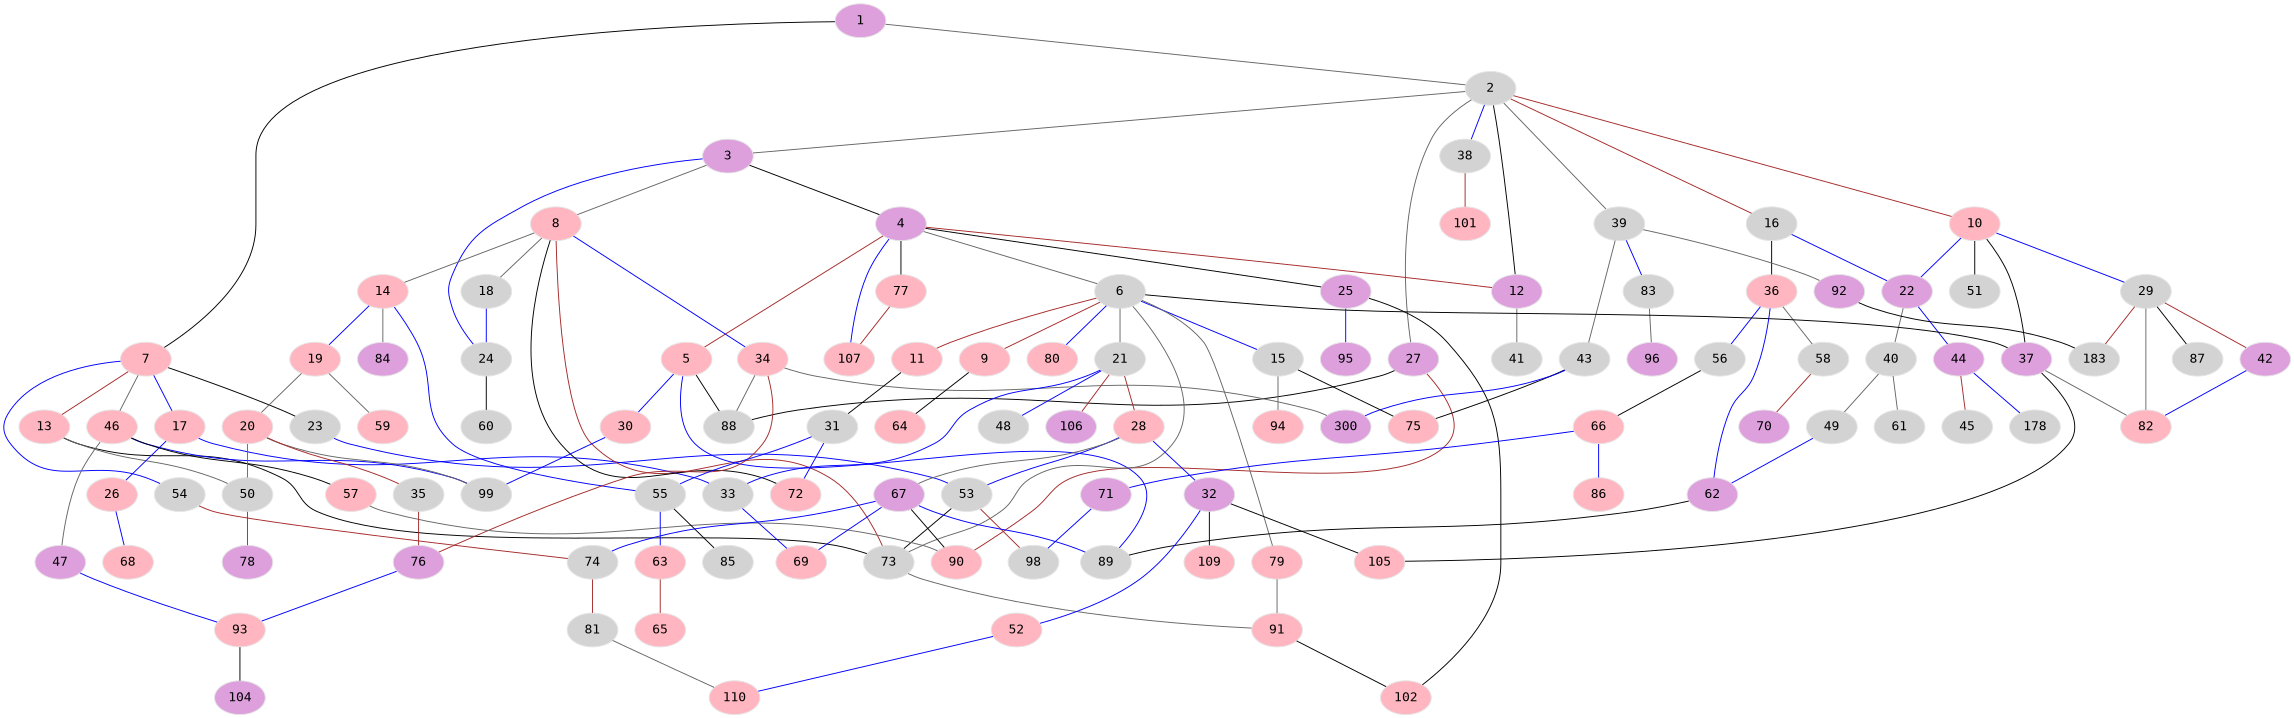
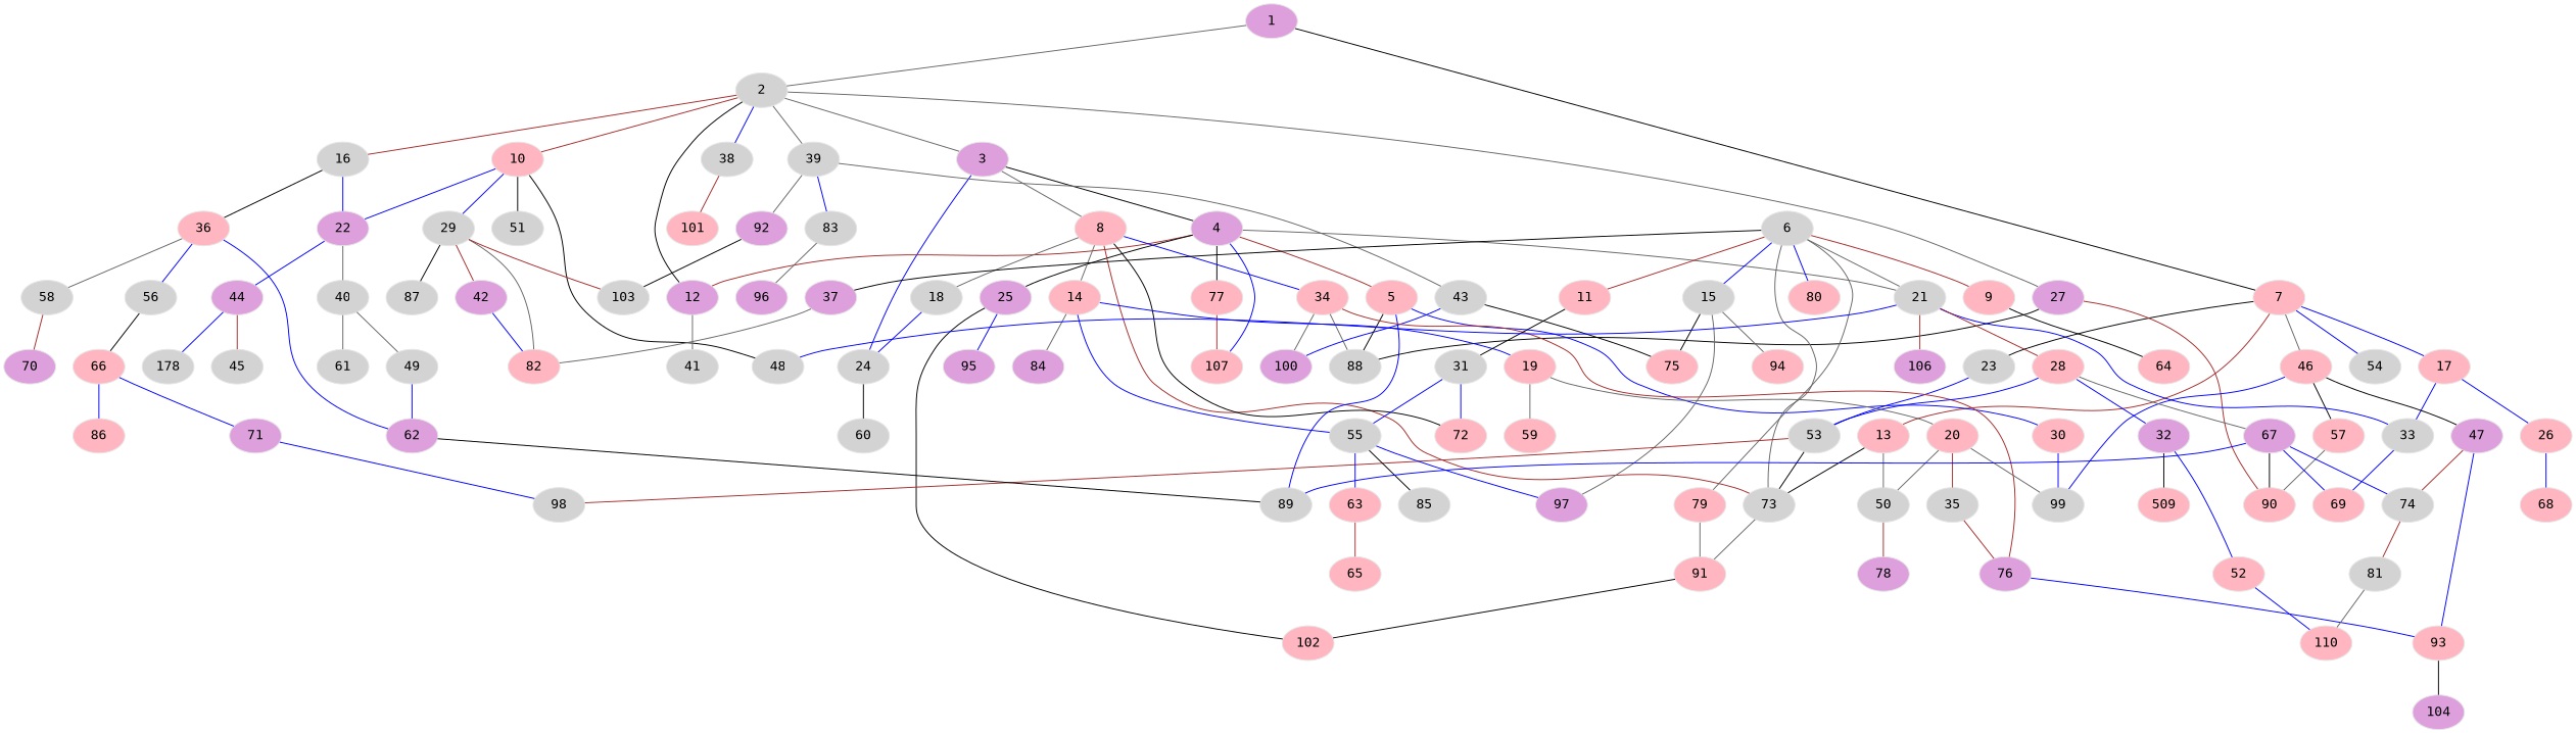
  graph {
    fontname="DejaVu Sans Mono"
    node [color=gray90 fillcolor=lightpink fontname="DejaVu Sans Mono" style=filled]
    edge [color=blue fontname="DejaVu Sans Mono"]
    1 [fillcolor=plum]
    2 [fillcolor=lightgrey]
    7
    3 [fillcolor=plum]
    10
    12 [fillcolor=plum]
    16 [fillcolor=lightgrey]
    27 [fillcolor=plum]
    38 [fillcolor=lightgrey]
    39 [fillcolor=lightgrey]
    13
    17
    23 [fillcolor=lightgrey]
    46
    54 [fillcolor=lightgrey]
    4 [fillcolor=plum]
    8
    24 [fillcolor=lightgrey]
    22 [fillcolor=plum]
    29 [fillcolor=lightgrey]
    48 [fillcolor=lightgrey]
    51 [fillcolor=lightgrey]
    41 [fillcolor=lightgrey]
    36
    88 [fillcolor=lightgrey]
    90
    101
    43 [fillcolor=lightgrey]
    83 [fillcolor=lightgrey]
    92 [fillcolor=plum]
    5
    6 [fillcolor=lightgrey]
    25 [fillcolor=plum]
    77
    107
    73 [fillcolor=lightgrey]
    14
    18 [fillcolor=lightgrey]
    34
    72
    60 [fillcolor=lightgrey]
    30
    89 [fillcolor=lightgrey]
    9
    11
    15 [fillcolor=lightgrey]
    21 [fillcolor=lightgrey]
    37 [fillcolor=plum]
    79
    80
    95 [fillcolor=plum]
    102
    99 [fillcolor=lightgrey]
    64
    31 [fillcolor=lightgrey]
    75
    94
+   97 [fillcolor=plum]
    33 [fillcolor=lightgrey]
    28
    106 [fillcolor=plum]
    82
-   105
    91
    50 [fillcolor=lightgrey]
    26
    53 [fillcolor=lightgrey]
    47 [fillcolor=plum]
    57
    74 [fillcolor=lightgrey]
    19
    55 [fillcolor=lightgrey]
    84 [fillcolor=plum]
    76 [fillcolor=plum]
-   100 [fillcolor=plum label=300]
+   100 [fillcolor=plum]
    40 [fillcolor=lightgrey]
    44 [fillcolor=plum]
    42 [fillcolor=plum]
    87 [fillcolor=lightgrey]
-   103 [fillcolor=lightgrey label=183]
+   103 [fillcolor=lightgrey]
    78 [fillcolor=plum]
    20
    59
    63
    85 [fillcolor=lightgrey]
    56 [fillcolor=lightgrey]
    58 [fillcolor=lightgrey]
    62 [fillcolor=plum]
    68
    69
    35 [fillcolor=lightgrey]
    32 [fillcolor=plum]
    67 [fillcolor=plum]
    49 [fillcolor=lightgrey]
    61 [fillcolor=lightgrey]
    45 [fillcolor=lightgrey]
    n97 [fillcolor=lightgrey label=178]
    98 [fillcolor=lightgrey]
    52
-   109
+   109 [label=509]
    110
    93
    66
    70 [fillcolor=plum]
    96 [fillcolor=plum]
    81 [fillcolor=lightgrey]
    65
    71 [fillcolor=plum]
    86
    104 [fillcolor=plum]
    1 -- 2 [color=gray40]
    1 -- 7 [color=black]
    2 -- 3 [color=gray40]
    2 -- 10 [color=brown]
    2 -- 12 [color=black]
    2 -- 16 [color=brown]
    2 -- 27 [color=gray40]
    2 -- 38
    2 -- 39 [color=gray40]
    7 -- 13 [color=brown]
    7 -- 17
    7 -- 23 [color=black]
    7 -- 46 [color=gray40]
    7 -- 54
    3 -- 4 [color=black]
    3 -- 8 [color=gray40]
    3 -- 24
    10 -- 22
    10 -- 29
-   10 -- 37 [color=black]
+   10 -- 48 [color=black]
    10 -- 51 [color=black]
    12 -- 41 [color=gray40]
    16 -- 22
    16 -- 36 [color=black]
    27 -- 88 [color=black]
    27 -- 90 [color=brown]
    38 -- 101 [color=brown]
    39 -- 43 [color=gray40]
    39 -- 83
    39 -- 92 [color=gray40]
    13 -- 73 [color=black]
    13 -- 50 [color=gray40]
    17 -- 33
    17 -- 26
    23 -- 53
    46 -- 99
-   46 -- 47 [color=gray40]
+   46 -- 47 [color=black]
    46 -- 57 [color=black]
-   54 -- 74 [color=brown]
+   47 -- 74 [color=brown]
    4 -- 12 [color=brown]
    4 -- 5 [color=brown]
-   4 -- 6 [color=gray40]
+   4 -- 21 [color=gray40]
    4 -- 25 [color=black]
    4 -- 77 [color=black]
    4 -- 107
    8 -- 73 [color=brown]
    8 -- 14 [color=gray40]
    8 -- 18 [color=gray40]
    8 -- 34
    8 -- 72 [color=black]
    24 -- 60 [color=black]
    22 -- 40 [color=gray40]
    22 -- 44
    29 -- 82 [color=gray40]
    29 -- 42 [color=brown]
    29 -- 87 [color=black]
    29 -- 103 [color=brown]
    36 -- 56
    36 -- 58 [color=gray40]
    36 -- 62
    43 -- 75 [color=black]
    43 -- 100
    83 -- 96 [color=gray40]
    92 -- 103 [color=black]
    5 -- 88 [color=black]
    5 -- 30
    5 -- 89
    6 -- 73 [color=gray40]
    6 -- 9 [color=brown]
    6 -- 11 [color=brown]
    6 -- 15
    6 -- 21 [color=gray40]
    6 -- 37 [color=black]
    6 -- 79 [color=gray40]
    6 -- 80
    25 -- 95
    25 -- 102 [color=black]
    77 -- 107 [color=brown]
    73 -- 91 [color=gray40]
    14 -- 19
    14 -- 55
    14 -- 84 [color=gray40]
    18 -- 24
    34 -- 88 [color=gray40]
    34 -- 76 [color=brown]
    34 -- 100 [color=gray40]
    30 -- 99
    9 -- 64 [color=black]
    11 -- 31 [color=black]
    15 -- 75 [color=black]
    15 -- 94 [color=gray40]
+   15 -- 97 [color=gray40]
    21 -- 48
    21 -- 33
    21 -- 28 [color=brown]
    21 -- 106 [color=brown]
    37 -- 82 [color=gray40]
-   37 -- 105 [color=black]
    79 -- 91 [color=gray40]
    31 -- 72
    31 -- 55
    33 -- 69
    28 -- 53
    28 -- 32
    28 -- 67 [color=gray40]
    91 -- 102 [color=black]
    50 -- 78 [color=brown]
    26 -- 68
    53 -- 73 [color=black]
    53 -- 98 [color=brown]
    47 -- 93
    57 -- 90 [color=gray40]
    74 -- 81 [color=brown]
    19 -- 20 [color=gray40]
    19 -- 59 [color=gray40]
+   55 -- 97
    55 -- 63
    55 -- 85 [color=black]
    76 -- 93
    40 -- 49 [color=gray40]
    40 -- 61 [color=gray40]
    44 -- 45 [color=brown]
    44 -- n97
    42 -- 82
    20 -- 99 [color=gray40]
    20 -- 50 [color=gray40]
    20 -- 35 [color=brown]
    63 -- 65 [color=brown]
    56 -- 66 [color=black]
    58 -- 70 [color=brown]
    62 -- 89 [color=black]
    35 -- 76 [color=brown]
-   32 -- 105 [color=black]
    32 -- 52
    32 -- 109 [color=black]
    67 -- 90 [color=black]
    67 -- 89
    67 -- 74
    67 -- 69
    49 -- 62
    52 -- 110
    93 -- 104 [color=black]
    66 -- 71
    66 -- 86
    81 -- 110 [color=gray40]
    71 -- 98
  }
